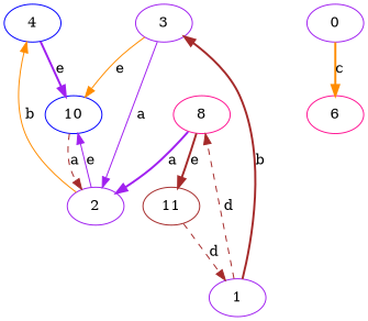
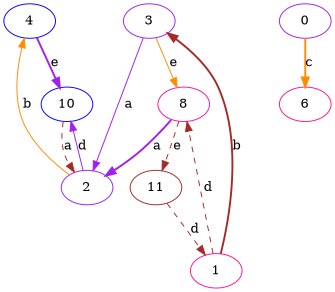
  strict digraph {
    node [color=purple]
    edge [color=brown style=bold]
    4 [color=blue]
    2
    10 [color=blue]
    6 [color=deeppink]
    0
    3
    8 [color=deeppink]
    11 [color=brown]
-   1
+   1 [color=deeppink]
    4 -> 10 [color=purple label=e]
    2 -> 4 [color=darkorange label=b style=solid]
-   2 -> 10 [color=purple label=e style=solid]
+   2 -> 10 [color=purple label=d style=solid]
    10 -> 2 [label=a style=dashed]
    0 -> 6 [color=darkorange label=c]
    3 -> 2 [color=purple label=a style=solid]
-   3 -> 10 [color=darkorange label=e style=solid]
+   3 -> 8 [color=darkorange label=e style=solid]
    8 -> 2 [color=purple label=a]
-   8 -> 11 [label=e]
+   8 -> 11 [label=e style=dashed]
    11 -> 1 [label=d style=dashed]
    1 -> 3 [label=b]
    1 -> 8 [label=d style=dashed]
  }
